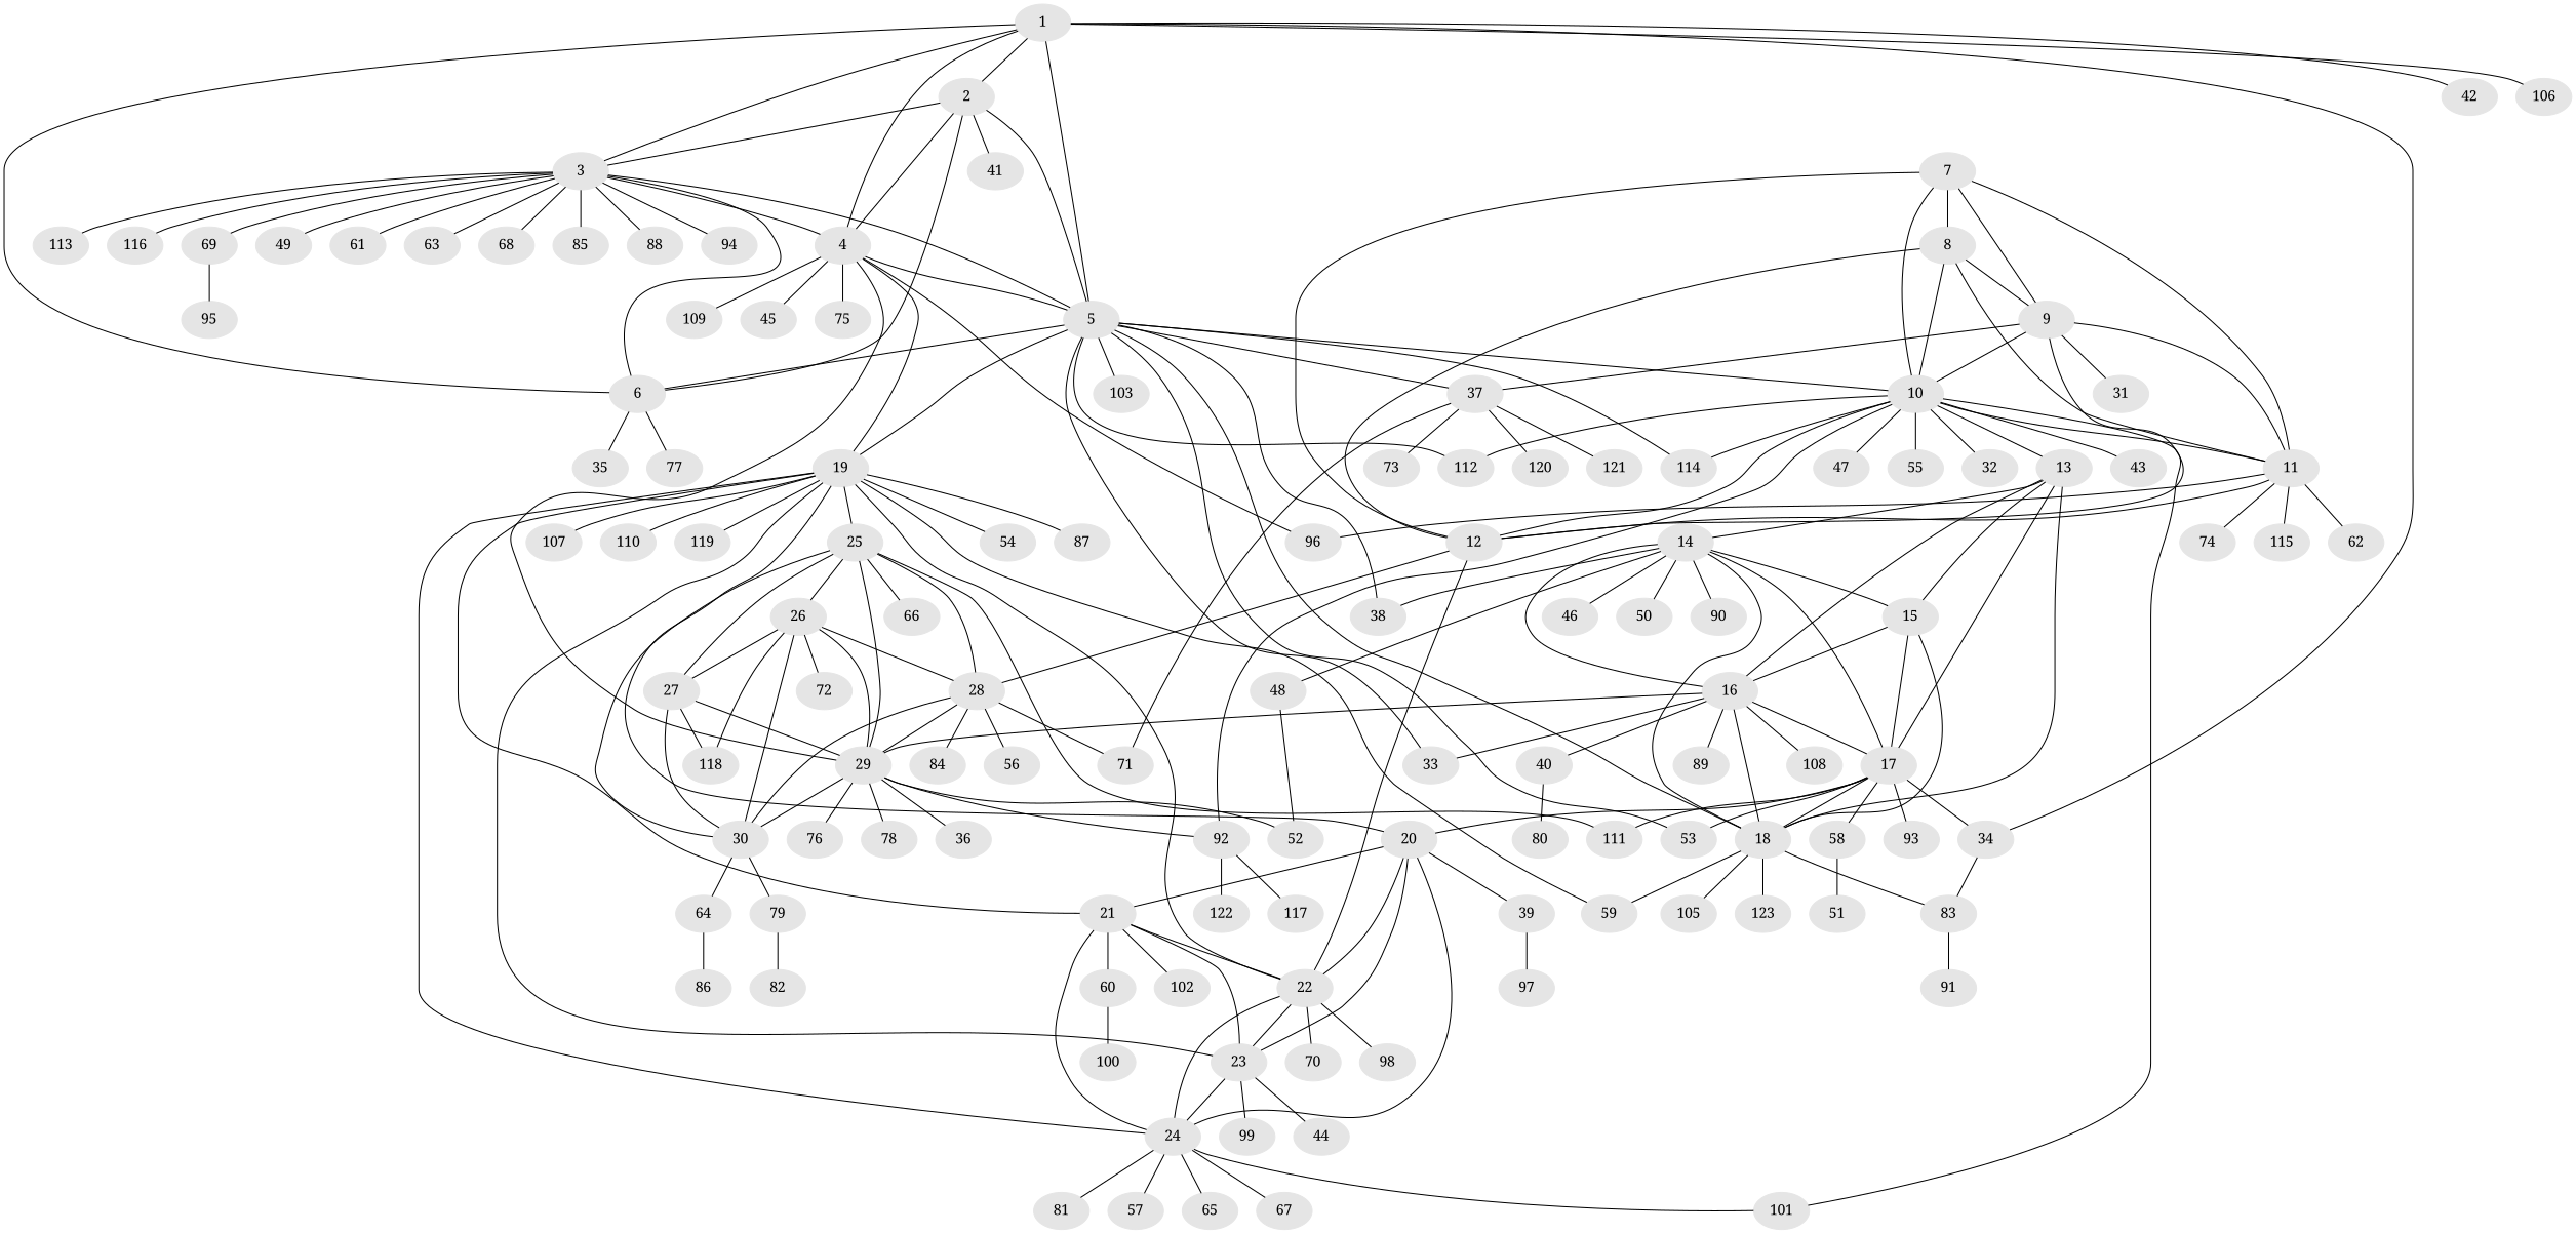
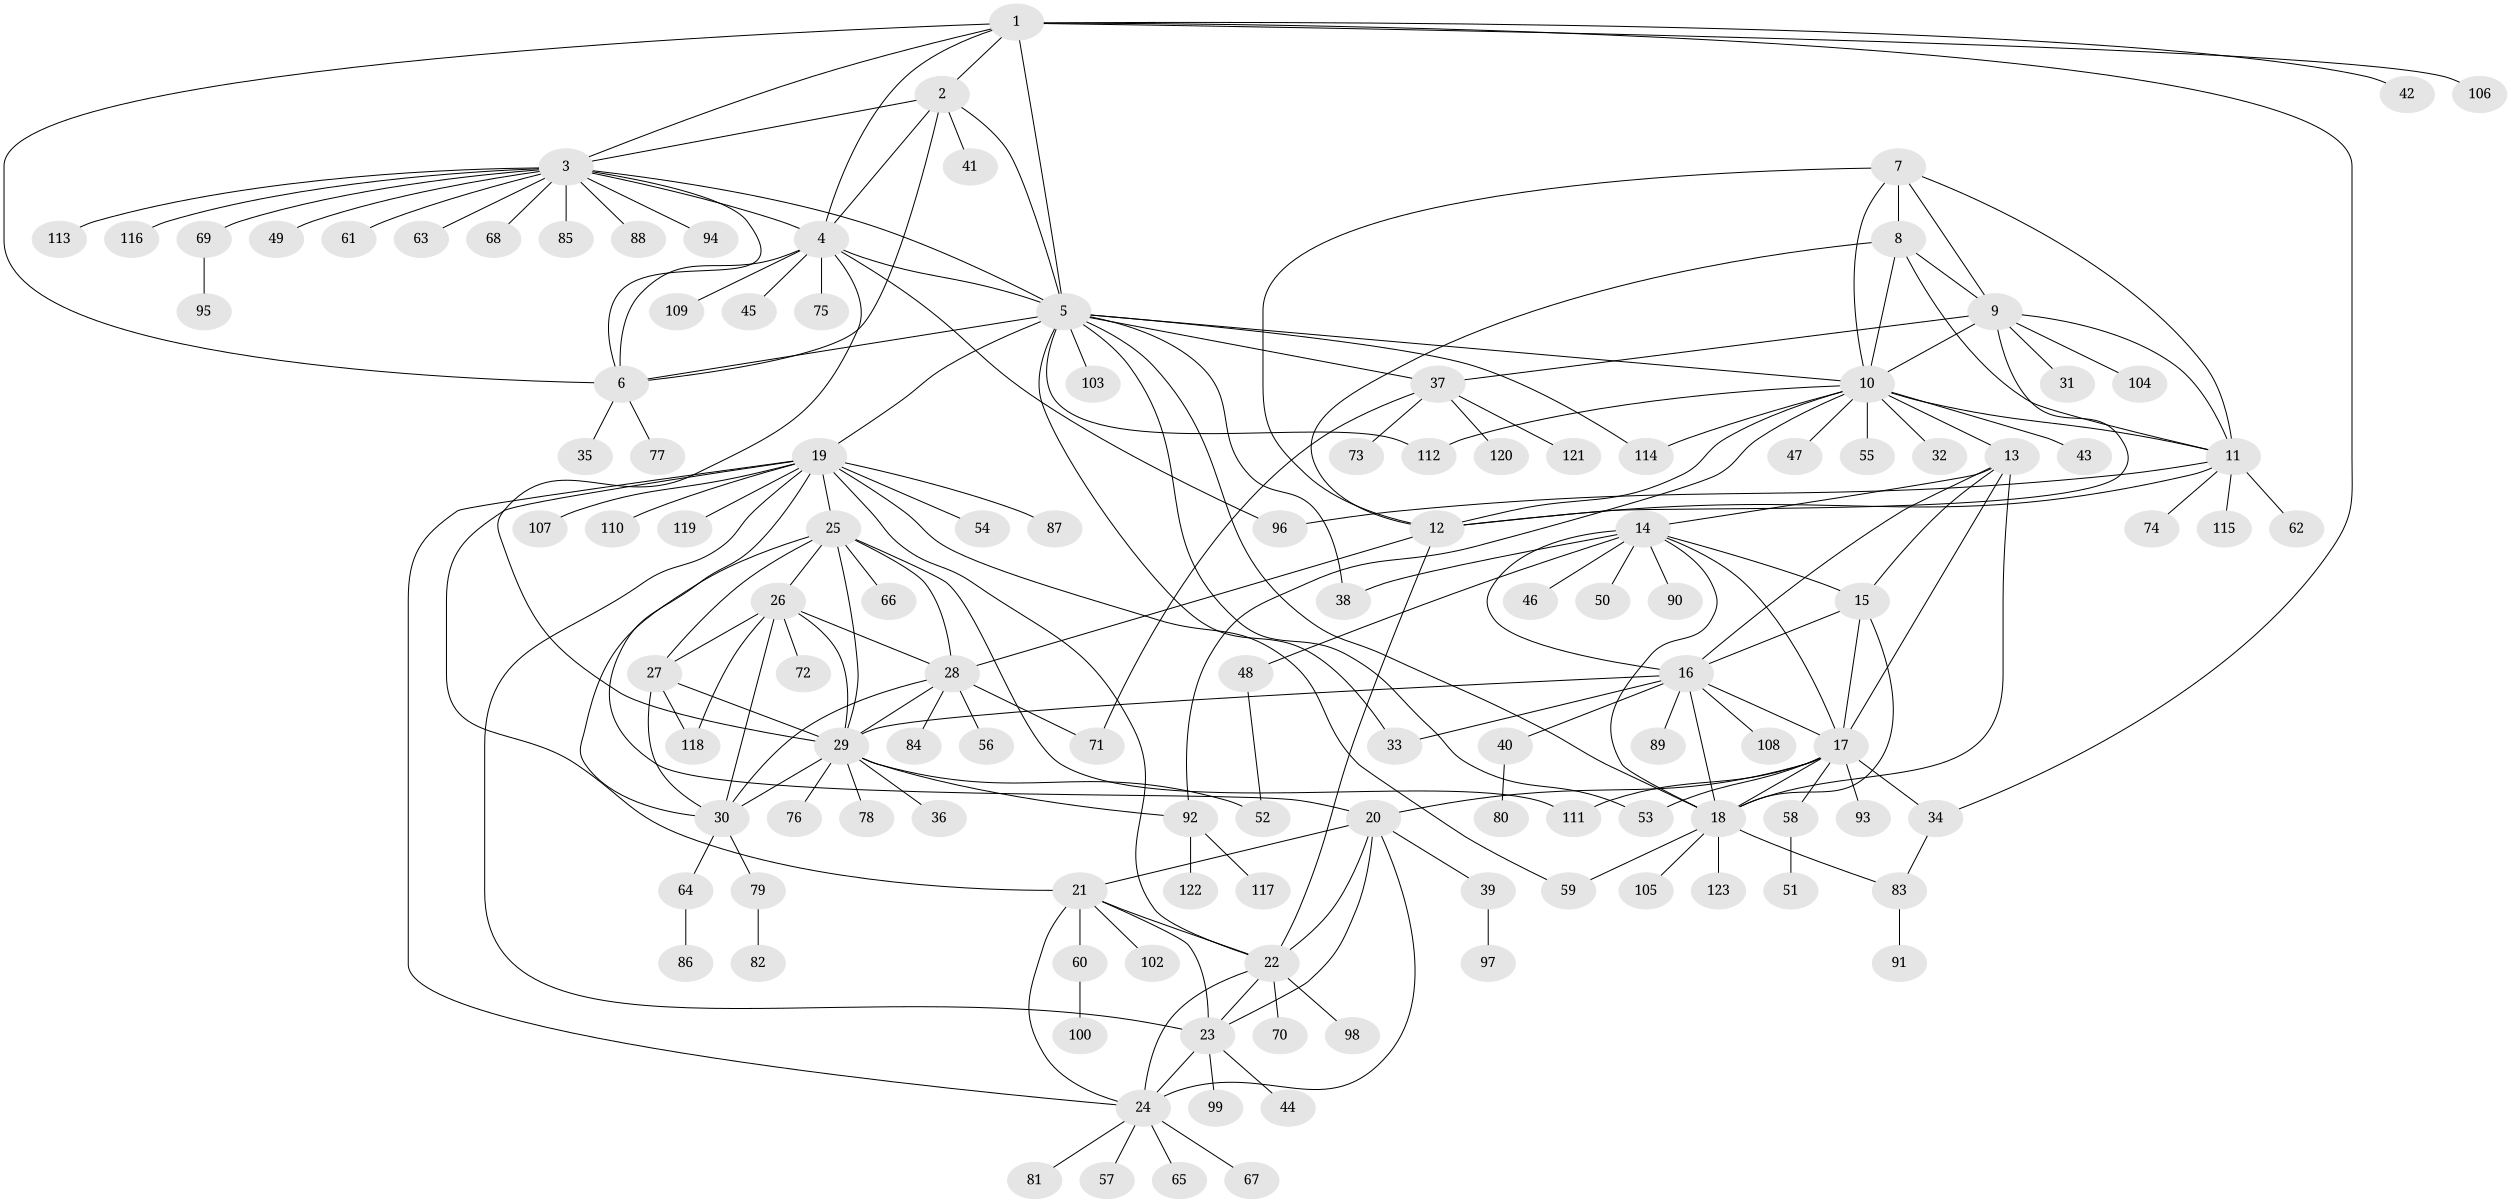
  graph {
    fontname="Noto Serif"
    node [color=gray90 fontname="Noto Serif" style=filled]
    edge [fontname="Noto Serif"]
    1
    2
    3
    4
    5
    6
    34
    42
    106
    41
    49
    61
    63
    68
    69
    85
    88
    94
    113
    116
    29
    45
    75
    96
    109
    10
    18
    19
    33
    37
    38
    53
    103
    112
    114
    35
    77
    83
    95
    92
    30
    36
    52
    76
    78
    11
    12
    13
    32
    43
    47
    55
-   101
    59
    105
    123
    22
    20
    21
    23
    24
    25
    54
    87
    107
    110
    119
    71
    73
    120
    121
    7
    8
    9
    31
+   104
    62
    74
    115
    28
    14
    15
    16
    17
    117
    122
    70
    98
    56
    84
    46
    48
    50
    90
    40
    89
    108
    58
    93
    111
    80
    39
    51
    91
    60
    102
    44
    99
    57
    65
    67
    81
    26
    27
    66
    97
    100
    72
    118
    64
    79
    86
    82
    1 -- 2
    1 -- 3
    1 -- 4
    1 -- 5
    1 -- 6
    1 -- 34
    1 -- 42
    1 -- 106
    2 -- 3
    2 -- 4
    2 -- 5
    2 -- 6
    2 -- 41
    3 -- 4
    3 -- 5
    3 -- 6
    3 -- 49
    3 -- 61
    3 -- 63
    3 -- 68
    3 -- 69
    3 -- 85
    3 -- 88
    3 -- 94
    3 -- 113
    3 -- 116
    4 -- 5
-   4 -- 19
+   4 -- 6
    4 -- 29
    4 -- 45
    4 -- 75
    4 -- 96
    4 -- 109
    5 -- 6
    5 -- 10
    5 -- 18
    5 -- 19
    5 -- 33
    5 -- 37
    5 -- 38
    5 -- 53
    5 -- 103
    5 -- 112
    5 -- 114
    6 -- 35
    6 -- 77
    34 -- 83
    69 -- 95
    29 -- 92
    29 -- 30
    29 -- 36
    29 -- 52
    29 -- 76
    29 -- 78
    10 -- 112
    10 -- 114
    10 -- 92
    10 -- 11
    10 -- 12
    10 -- 13
    10 -- 32
    10 -- 43
    10 -- 47
    10 -- 55
-   10 -- 101
    18 -- 83
    18 -- 59
    18 -- 105
    18 -- 123
    19 -- 59
    19 -- 22
    19 -- 20
    19 -- 21
    19 -- 23
    19 -- 24
    19 -- 25
    19 -- 54
    19 -- 87
    19 -- 107
    19 -- 110
    19 -- 119
    37 -- 71
    37 -- 73
    37 -- 120
    37 -- 121
    83 -- 91
    92 -- 117
    92 -- 122
    30 -- 64
    30 -- 79
    11 -- 96
    11 -- 12
    11 -- 62
    11 -- 74
    11 -- 115
    12 -- 22
    12 -- 28
    13 -- 18
    13 -- 14
    13 -- 15
    13 -- 16
    13 -- 17
    22 -- 23
    22 -- 24
    22 -- 70
    22 -- 98
    20 -- 22
    20 -- 21
    20 -- 23
    20 -- 24
    20 -- 39
    21 -- 22
    21 -- 23
    21 -- 24
    21 -- 60
    21 -- 102
    23 -- 24
    23 -- 44
    23 -- 99
-   24 -- 101
    24 -- 57
    24 -- 65
    24 -- 67
    24 -- 81
    25 -- 29
    25 -- 30
    25 -- 28
    25 -- 111
    25 -- 26
    25 -- 27
    25 -- 66
    7 -- 10
    7 -- 11
    7 -- 12
    7 -- 8
    7 -- 9
    8 -- 10
    8 -- 11
    8 -- 12
    8 -- 9
    9 -- 10
    9 -- 37
    9 -- 11
    9 -- 12
    9 -- 31
+   9 -- 104
    28 -- 29
    28 -- 30
    28 -- 71
    28 -- 56
    28 -- 84
    14 -- 18
    14 -- 38
    14 -- 15
    14 -- 16
    14 -- 17
    14 -- 46
    14 -- 48
    14 -- 50
    14 -- 90
    15 -- 18
    15 -- 16
    15 -- 17
    16 -- 29
    16 -- 18
    16 -- 33
    16 -- 17
    16 -- 40
    16 -- 89
    16 -- 108
    17 -- 34
    17 -- 18
    17 -- 53
    17 -- 20
    17 -- 58
    17 -- 93
    17 -- 111
    48 -- 52
    40 -- 80
    58 -- 51
    39 -- 97
    60 -- 100
    26 -- 29
    26 -- 30
    26 -- 28
    26 -- 27
    26 -- 72
    26 -- 118
    27 -- 29
    27 -- 30
    27 -- 118
    64 -- 86
    79 -- 82
  }
